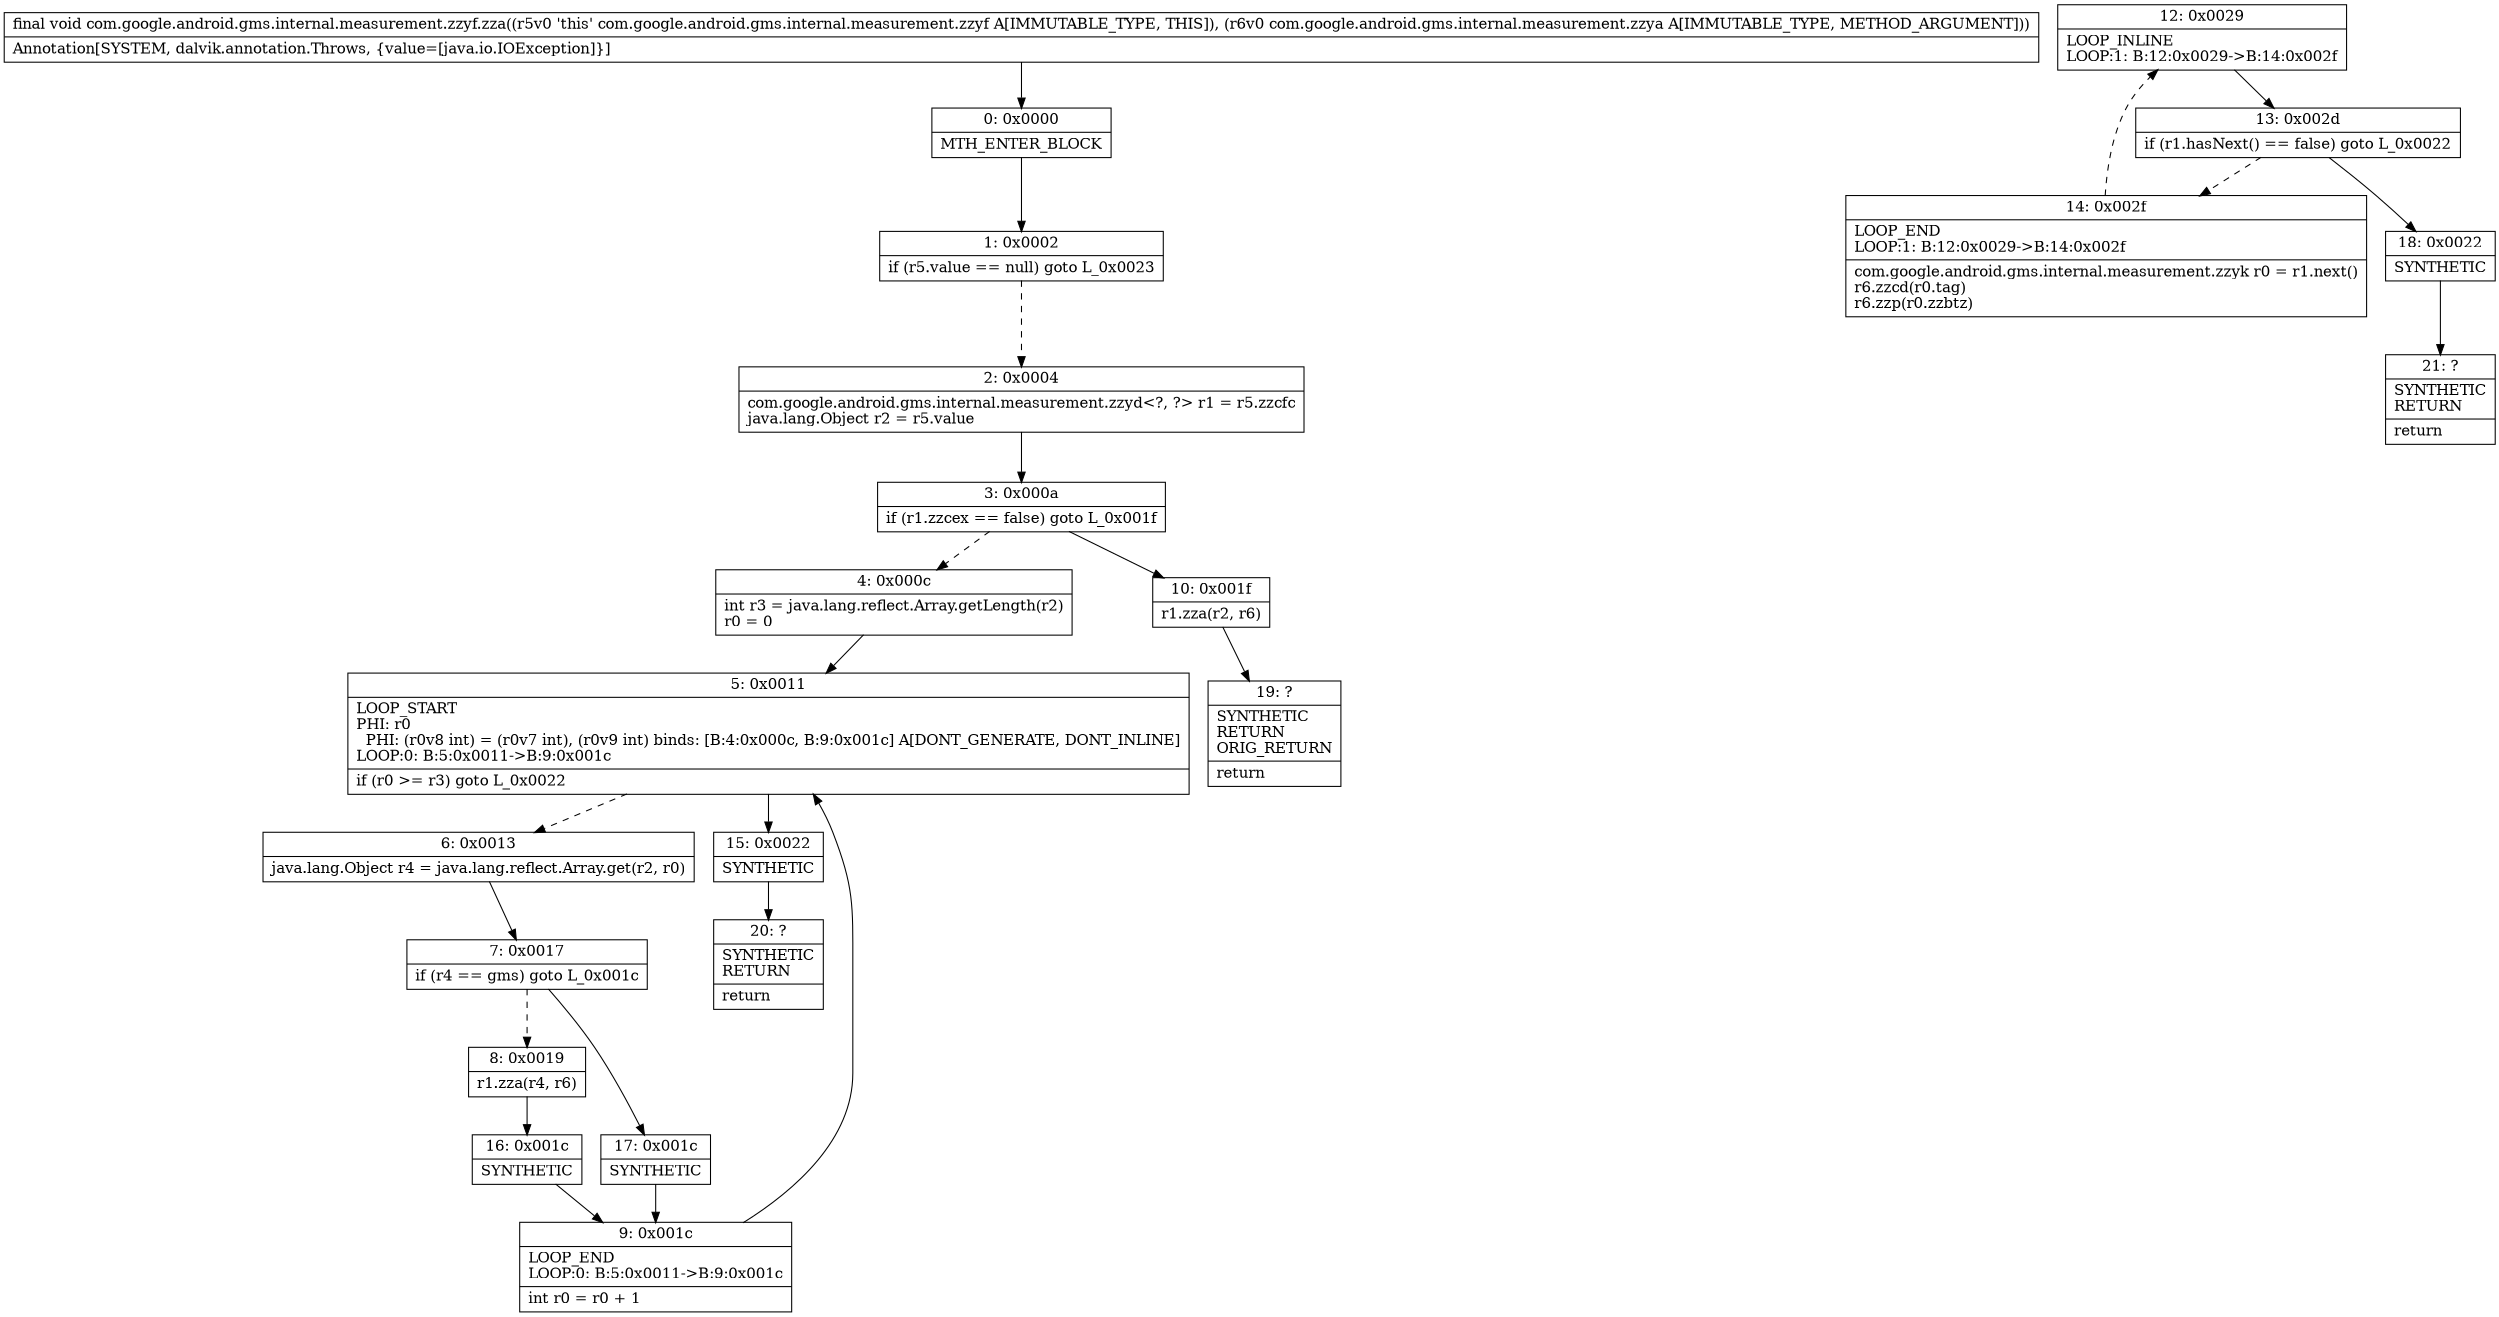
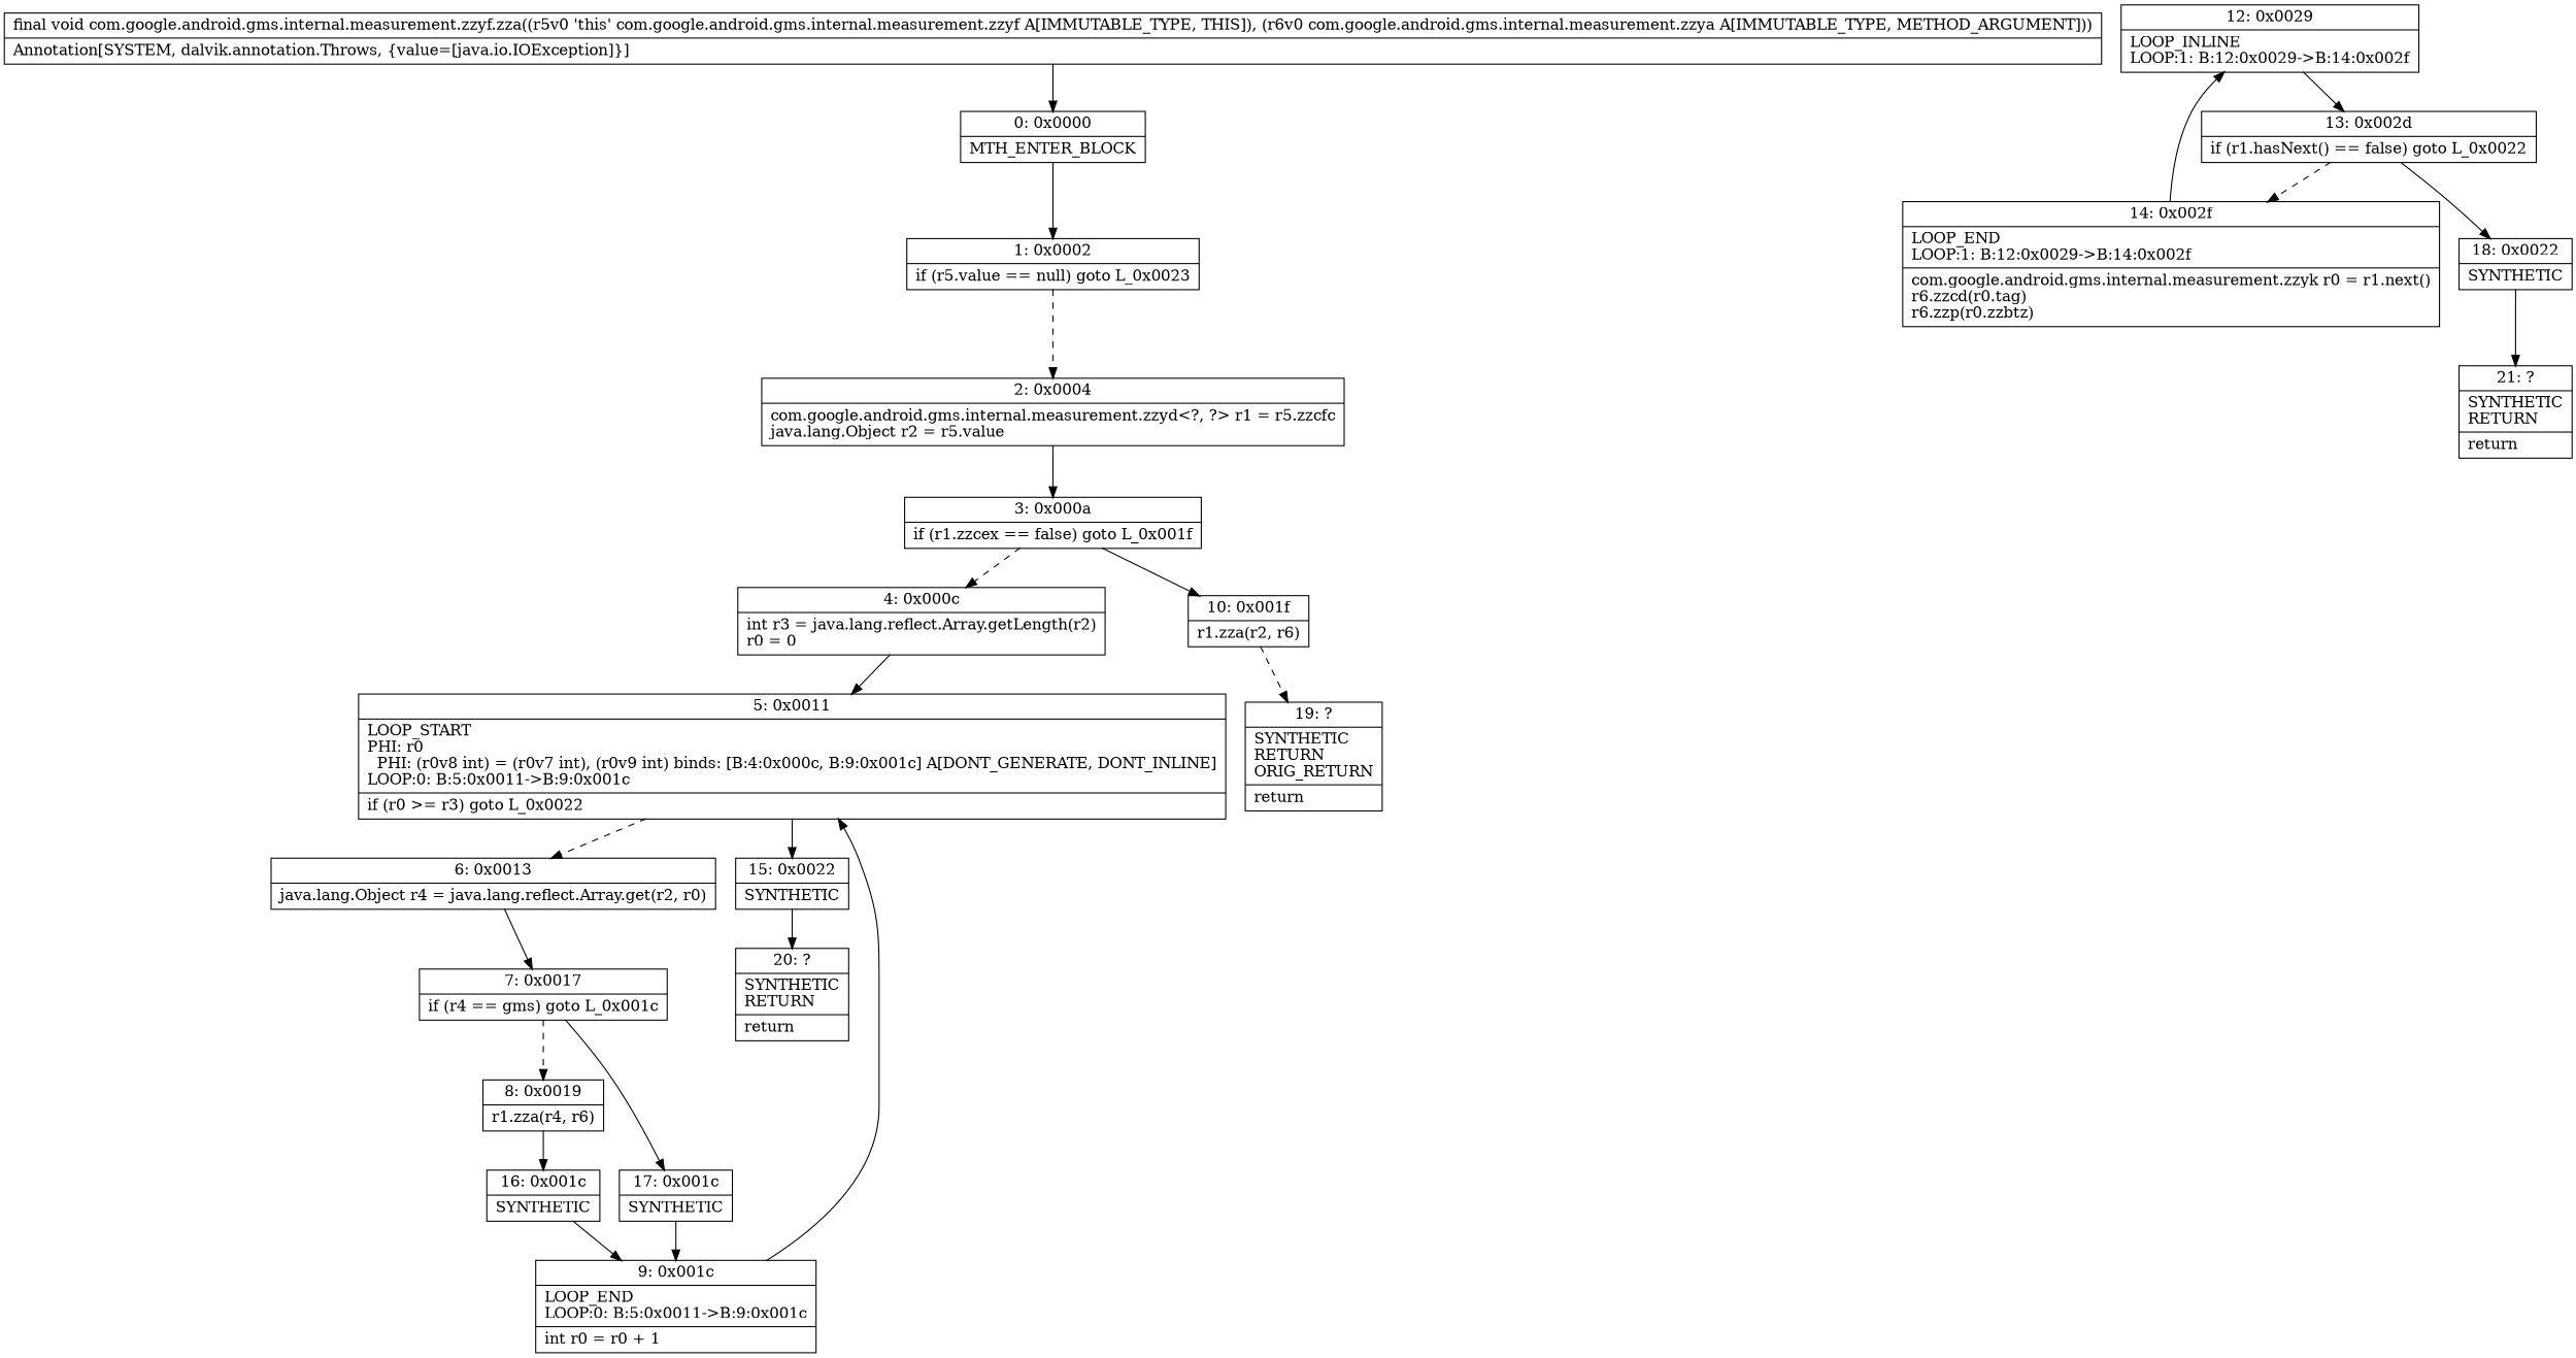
  digraph {
    node [shape=record]
    n1 [label="{0\:\ 0x0000|MTH_ENTER_BLOCK\l}"]
    n2 [label="{1\:\ 0x0002|if (r5.value == null) goto L_0x0023\l}"]
    n3 [label="{2\:\ 0x0004|com.google.android.gms.internal.measurement.zzyd\<?, ?\> r1 = r5.zzcfc\ljava.lang.Object r2 = r5.value\l}"]
    n4 [label="{3\:\ 0x000a|if (r1.zzcex == false) goto L_0x001f\l}"]
    n5 [label="{4\:\ 0x000c|int r3 = java.lang.reflect.Array.getLength(r2)\lr0 = 0\l}"]
    n6 [label="{10\:\ 0x001f|r1.zza(r2, r6)\l}"]
    n7 [label="{5\:\ 0x0011|LOOP_START\lPHI: r0 \l  PHI: (r0v8 int) = (r0v7 int), (r0v9 int) binds: [B:4:0x000c, B:9:0x001c] A[DONT_GENERATE, DONT_INLINE]\lLOOP:0: B:5:0x0011\-\>B:9:0x001c\l|if (r0 \>= r3) goto L_0x0022\l}"]
    n8 [label="{19\:\ ?|SYNTHETIC\lRETURN\lORIG_RETURN\l|return\l}"]
    n9 [label="{6\:\ 0x0013|java.lang.Object r4 = java.lang.reflect.Array.get(r2, r0)\l}"]
    n10 [label="{15\:\ 0x0022|SYNTHETIC\l}"]
    n11 [label="{7\:\ 0x0017|if (r4 == gms) goto L_0x001c\l}"]
    n12 [label="{20\:\ ?|SYNTHETIC\lRETURN\l|return\l}"]
    n13 [label="{8\:\ 0x0019|r1.zza(r4, r6)\l}"]
    n14 [label="{17\:\ 0x001c|SYNTHETIC\l}"]
    n15 [label="{16\:\ 0x001c|SYNTHETIC\l}"]
    n16 [label="{9\:\ 0x001c|LOOP_END\lLOOP:0: B:5:0x0011\-\>B:9:0x001c\l|int r0 = r0 + 1\l}"]
    n17 [label="{12\:\ 0x0029|LOOP_INLINE\lLOOP:1: B:12:0x0029\-\>B:14:0x002f\l}"]
    n18 [label="{13\:\ 0x002d|if (r1.hasNext() == false) goto L_0x0022\l}"]
    n19 [label="{14\:\ 0x002f|LOOP_END\lLOOP:1: B:12:0x0029\-\>B:14:0x002f\l|com.google.android.gms.internal.measurement.zzyk r0 = r1.next()\lr6.zzcd(r0.tag)\lr6.zzp(r0.zzbtz)\l}"]
    n20 [label="{18\:\ 0x0022|SYNTHETIC\l}"]
    n21 [label="{21\:\ ?|SYNTHETIC\lRETURN\l|return\l}"]
    n22 [label="{final void com.google.android.gms.internal.measurement.zzyf.zza((r5v0 'this' com.google.android.gms.internal.measurement.zzyf A[IMMUTABLE_TYPE, THIS]), (r6v0 com.google.android.gms.internal.measurement.zzya A[IMMUTABLE_TYPE, METHOD_ARGUMENT]))  | Annotation[SYSTEM, dalvik.annotation.Throws, \{value=[java.io.IOException]\}]\l}"]
    n1 -> n2
    n2 -> n3 [style=dashed]
    n3 -> n4
    n4 -> n5 [style=dashed]
    n4 -> n6
    n5 -> n7
-   n6 -> n8
+   n6 -> n8 [style=dashed]
    n7 -> n9 [style=dashed]
    n7 -> n10
    n9 -> n11
    n10 -> n12
    n11 -> n13 [style=dashed]
    n11 -> n14
    n13 -> n15
    n14 -> n16
    n15 -> n16
    n16 -> n7
    n17 -> n18
    n18 -> n19 [style=dashed]
    n18 -> n20
-   n19 -> n17 [style=dashed]
+   n19 -> n17
    n20 -> n21
    n22 -> n1
  }
